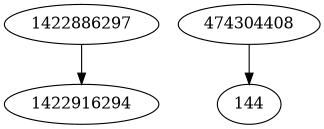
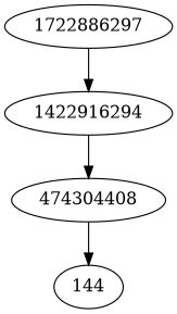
  strict digraph {
-   1422886297
+   1422886297 [label=1722886297]
    1422916294
    474304408
    144
    1422886297 -> 1422916294
+   1422916294 -> 474304408
    474304408 -> 144
  }
